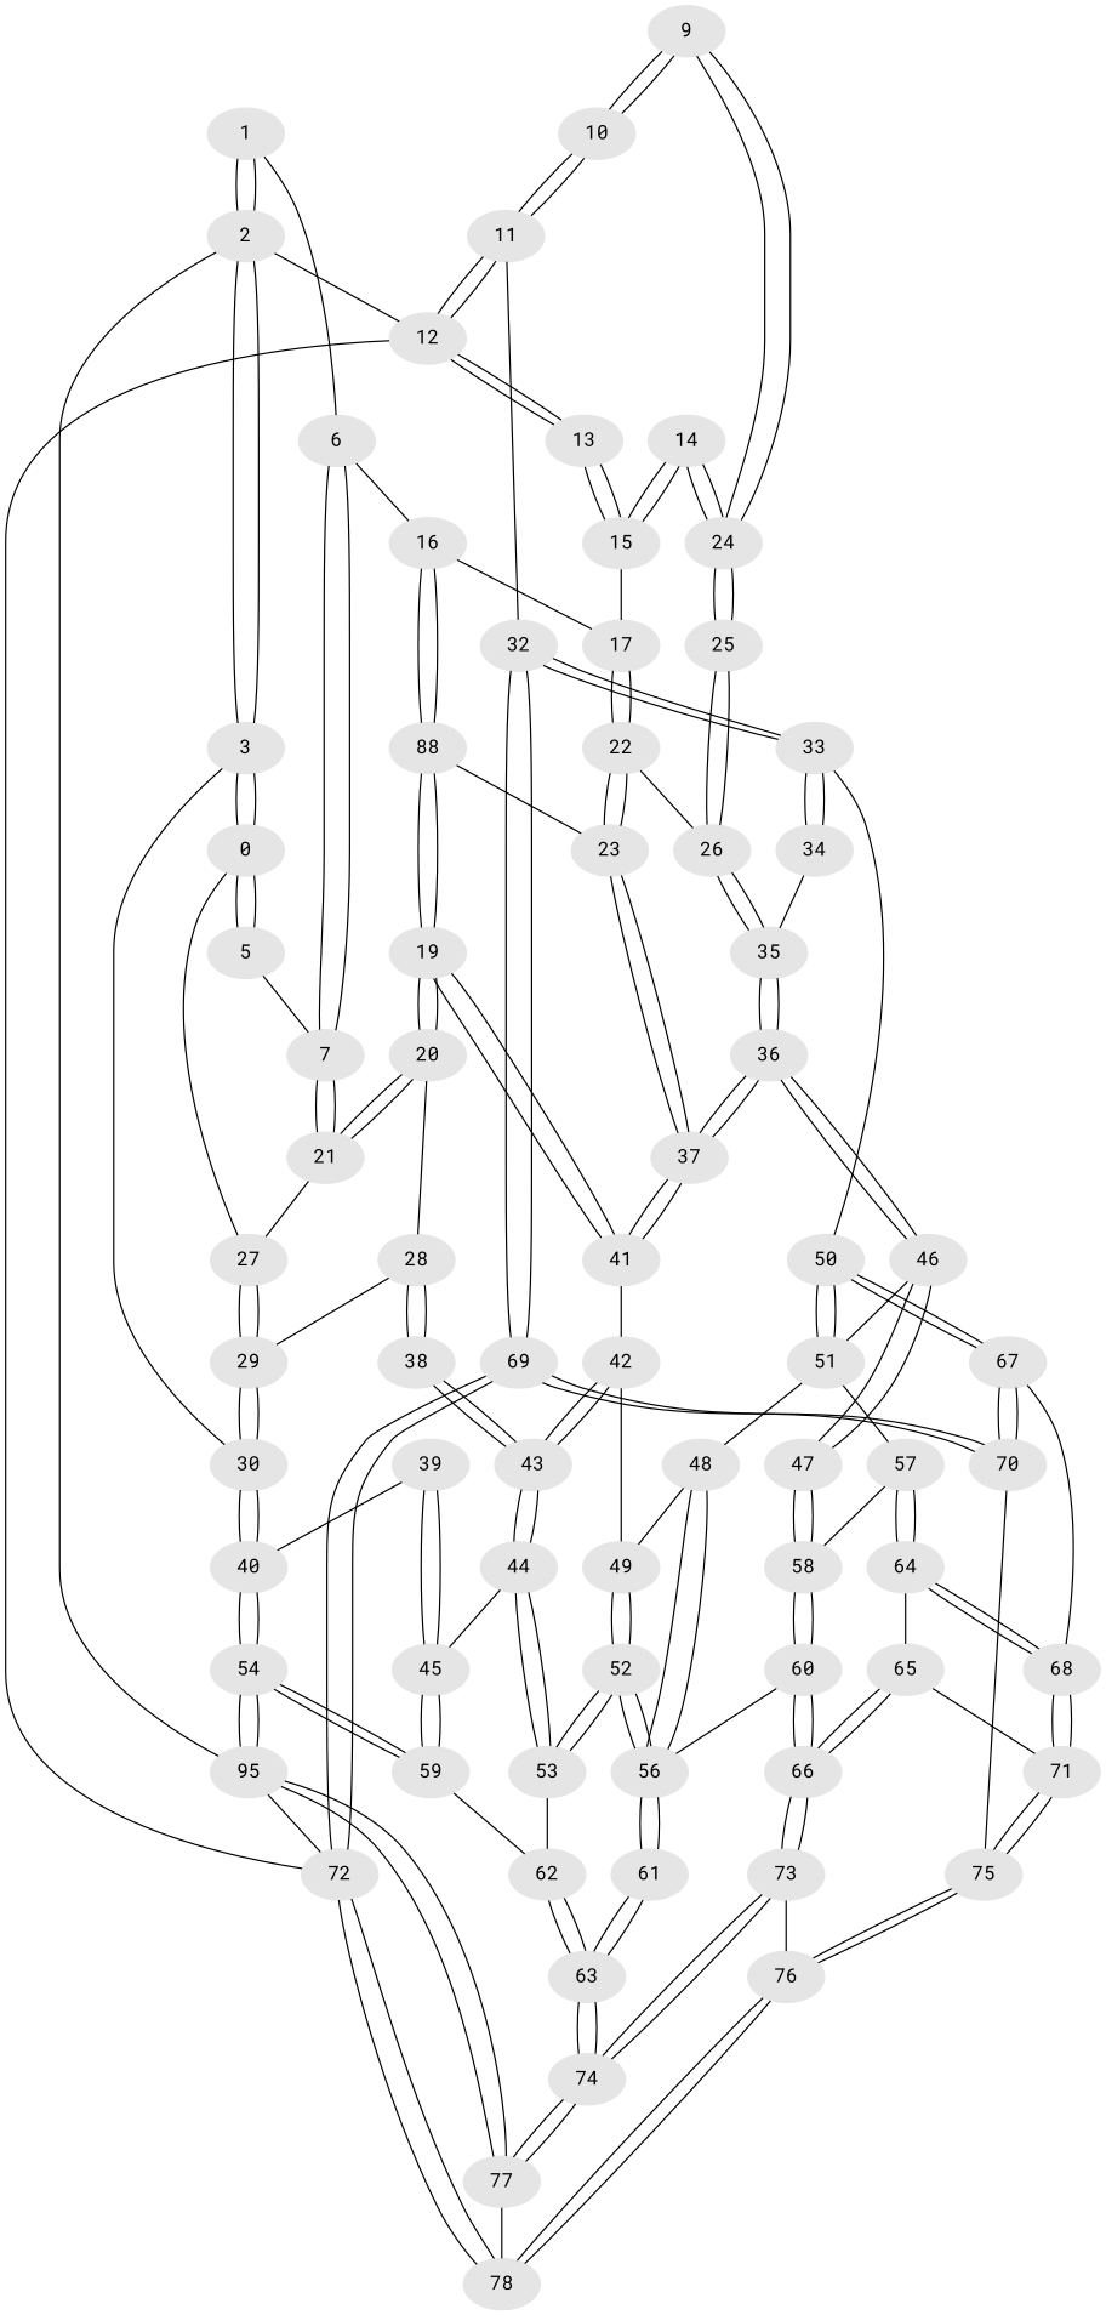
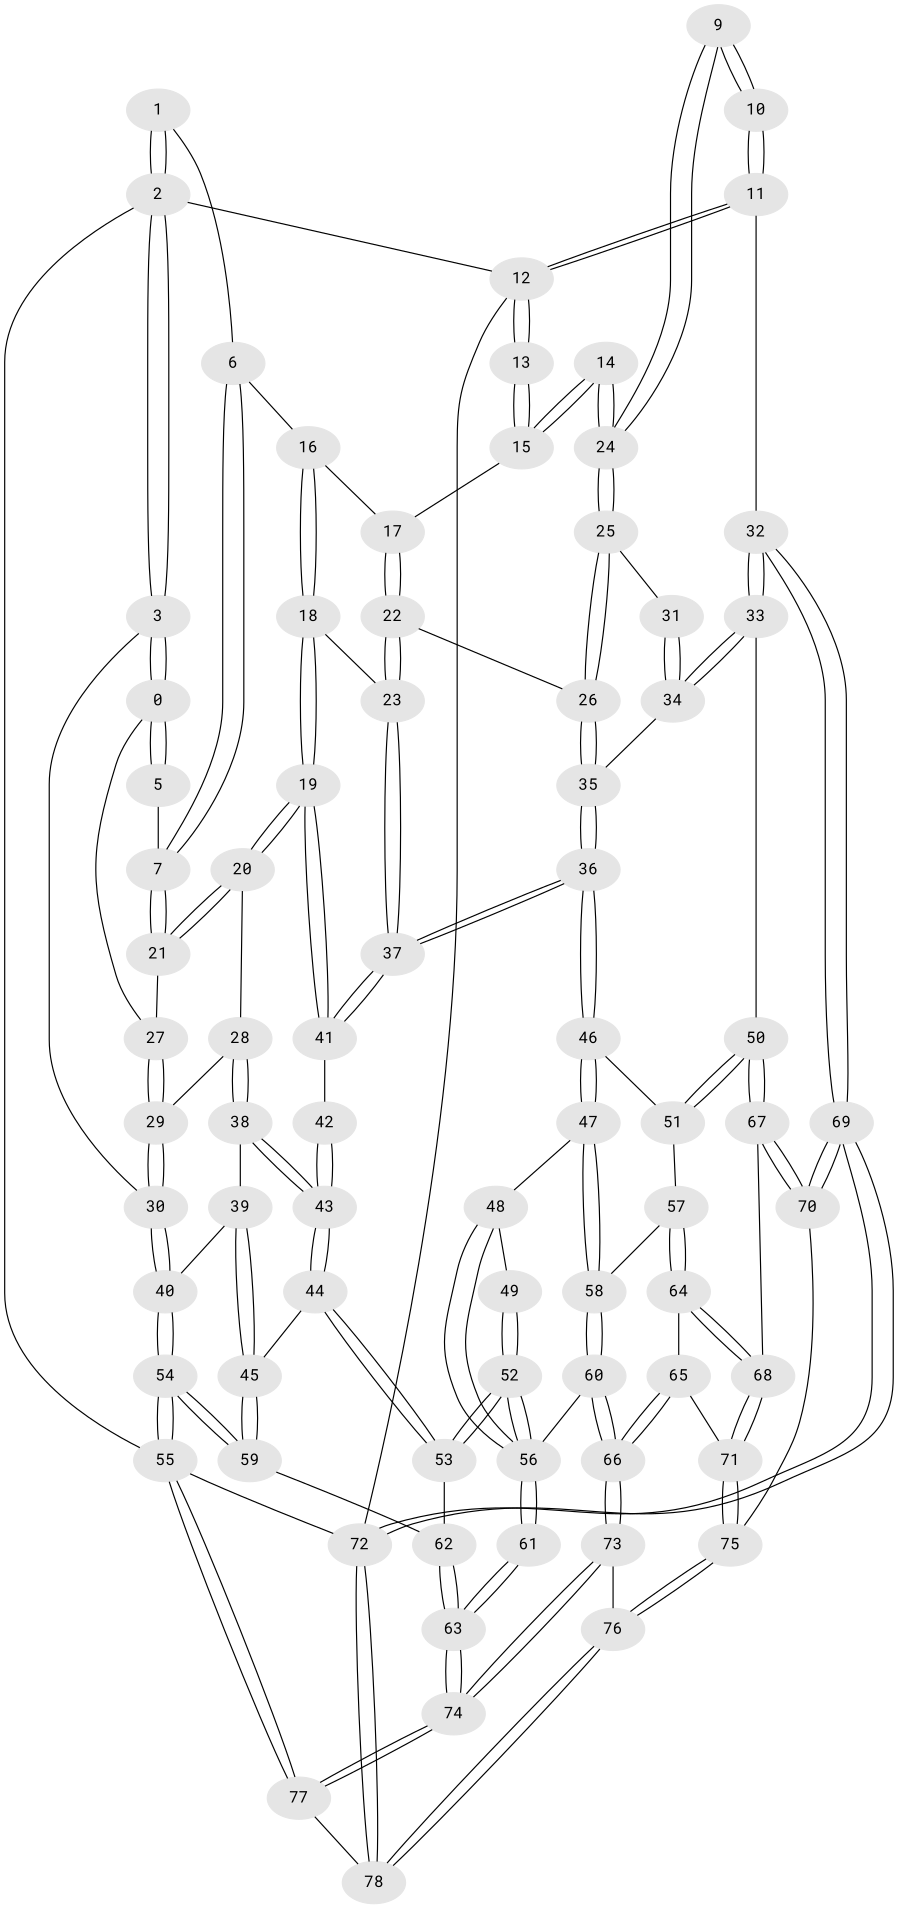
  graph {
    fontname="Roboto Mono"
    node [color=gray90 fontname="Roboto Mono" style=filled]
    edge [fontname="Roboto Mono"]
    1
    2
    6
    3
    12
-   55 [label=95]
+   55
    7
    16
    n9 [label=0]
    30
    13
    72
    77
    5
    27
    40
    29
    21
    17
-   18 [label=88]
+   18
    9
    10
    24
    14
    15
    11
    25
    32
    33
    69
    78
    22
    19
    23
    26
    20
    41
    37
    28
    42
    38
    35
+   31
    34
    36
    39
    43
    54
    50
    70
    51
    67
    46
    47
    45
    44
    59
    49
    52
    53
    62
    48
    58
    57
    56
    60
    61
    68
    64
    63
    65
    66
    73
    74
    71
    75
    76
    1 -- 2
    1 -- 2
    1 -- 6
    2 -- 3
    2 -- 3
    2 -- 12
    2 -- 55
    6 -- 7
    6 -- 7
    6 -- 16
    3 -- n9
    3 -- n9
    3 -- 30
    12 -- 13
    12 -- 13
    12 -- 72
    55 -- 72
    55 -- 77
    55 -- 77
    7 -- 21
    7 -- 21
    16 -- 17
    16 -- 18
    16 -- 18
    n9 -- 5
    n9 -- 5
    n9 -- 27
    30 -- 40
    30 -- 40
    13 -- 15
    13 -- 15
    72 -- 78
    72 -- 78
    77 -- 78
    5 -- 7
    27 -- 29
    27 -- 29
    40 -- 54
    40 -- 54
    29 -- 30
    29 -- 30
    21 -- 27
    17 -- 22
    17 -- 22
    18 -- 19
    18 -- 19
    18 -- 23
    9 -- 10
    9 -- 10
    9 -- 24
    9 -- 24
    10 -- 11
    10 -- 11
    24 -- 25
    24 -- 25
    14 -- 24
    14 -- 24
    14 -- 15
    14 -- 15
    15 -- 17
    11 -- 12
    11 -- 12
    11 -- 32
    25 -- 26
    25 -- 26
+   25 -- 31
    32 -- 33
    32 -- 33
    32 -- 69
    32 -- 69
    33 -- 34
    33 -- 34
    33 -- 50
    69 -- 72
    69 -- 72
    69 -- 70
    69 -- 70
    22 -- 23
    22 -- 23
    22 -- 26
    19 -- 20
    19 -- 20
    19 -- 41
    19 -- 41
    23 -- 37
    23 -- 37
    26 -- 35
    26 -- 35
    20 -- 21
    20 -- 21
    20 -- 28
    41 -- 42
    37 -- 41
    37 -- 41
    28 -- 29
    28 -- 38
    28 -- 38
    42 -- 43
    42 -- 43
-   42 -- 49
+   38 -- 39
    38 -- 43
    38 -- 43
    35 -- 36
    35 -- 36
+   31 -- 34
+   31 -- 34
    34 -- 35
    36 -- 37
    36 -- 37
    36 -- 46
    36 -- 46
    39 -- 40
    39 -- 45
    39 -- 45
    43 -- 44
    43 -- 44
    54 -- 55
    54 -- 55
    54 -- 59
    54 -- 59
    50 -- 51
    50 -- 51
    50 -- 67
    50 -- 67
    70 -- 75
    51 -- 57
    67 -- 70
    67 -- 70
    67 -- 68
    46 -- 51
    46 -- 47
    46 -- 47
-   51 -- 48
+   47 -- 48
    47 -- 58
    47 -- 58
    45 -- 59
    45 -- 59
    44 -- 45
    44 -- 53
    44 -- 53
    59 -- 62
    49 -- 52
    49 -- 52
    52 -- 53
    52 -- 53
    52 -- 56
    52 -- 56
    53 -- 62
    62 -- 63
    62 -- 63
    48 -- 49
    48 -- 56
    48 -- 56
    58 -- 60
    58 -- 60
    57 -- 58
    57 -- 64
    57 -- 64
    56 -- 61
    56 -- 61
    60 -- 56
    60 -- 66
    60 -- 66
    61 -- 63
    61 -- 63
    68 -- 71
    68 -- 71
    64 -- 68
    64 -- 68
    64 -- 65
    63 -- 74
    63 -- 74
    65 -- 66
    65 -- 66
    65 -- 71
    66 -- 73
    66 -- 73
    73 -- 74
    73 -- 74
    73 -- 76
    74 -- 77
    74 -- 77
    71 -- 75
    71 -- 75
    75 -- 76
    75 -- 76
    76 -- 78
    76 -- 78
  }
